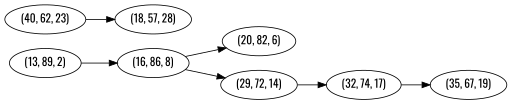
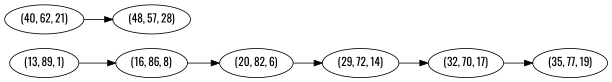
  digraph {
    fontname=Oswald
    rankdir=LR
    node [fontname=Oswald]
    edge [fontname=Oswald]
    n1 [label="(16, 86, 8)"]
-   "(13, 89, 2)"
+   "(13, 89, 2)" [label="(13, 89, 1)"]
    "(20, 82, 6)"
    n4 [label="(29, 72, 14)"]
-   "(32, 70, 17)" [label="(32, 74, 17)"]
-   "(35, 67, 19)"
-   "(40, 62, 23)"
-   "(48, 57, 28)" [label="(18, 57, 28)"]
+   "(32, 70, 17)"
+   "(35, 67, 19)" [label="(35, 77, 19)"]
+   "(40, 62, 23)" [label="(40, 62, 21)"]
+   "(48, 57, 28)"
    n1 -> "(20, 82, 6)"
    "(13, 89, 2)" -> n1
-   n1 -> n4
+   "(20, 82, 6)" -> n4
    n4 -> "(32, 70, 17)"
    "(32, 70, 17)" -> "(35, 67, 19)"
    "(40, 62, 23)" -> "(48, 57, 28)"
  }
